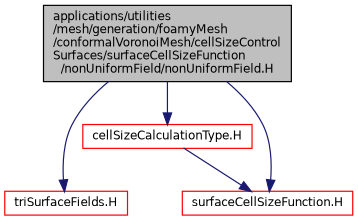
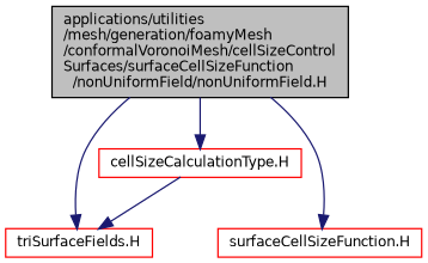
  digraph {
    node [color=red fontname=Helvetica fontsize=10 shape=record]
    edge [color=midnightblue fontname=Helvetica fontsize=10 labelfontname=Helvetica labelfontsize=10 style=solid]
    n1 [color=black fillcolor=grey75 fontcolor=black height=0.2 label="applications/utilities\l/mesh/generation/foamyMesh\l/conformalVoronoiMesh/cellSizeControl\lSurfaces/surfaceCellSizeFunction\l/nonUniformField/nonUniformField.H" style=filled width=0.4]
    n2 [height=0.2 label="triSurfaceFields.H" width=0.4]
    n3 [height=0.2 label="surfaceCellSizeFunction.H" width=0.4]
    n4 [height=0.2 label="cellSizeCalculationType.H" width=0.4]
    n1 -> n2
    n1 -> n3
    n1 -> n4
-   n4 -> n3
+   n4 -> n2
  }
